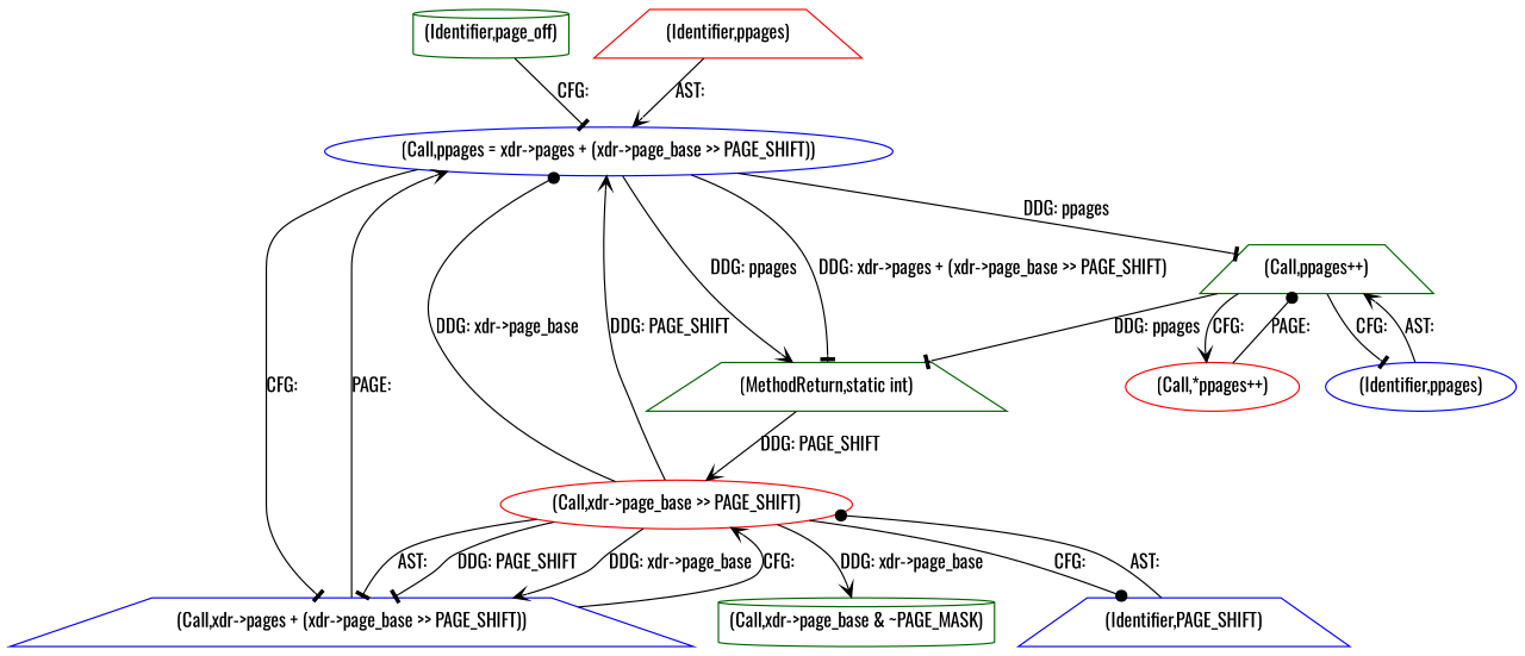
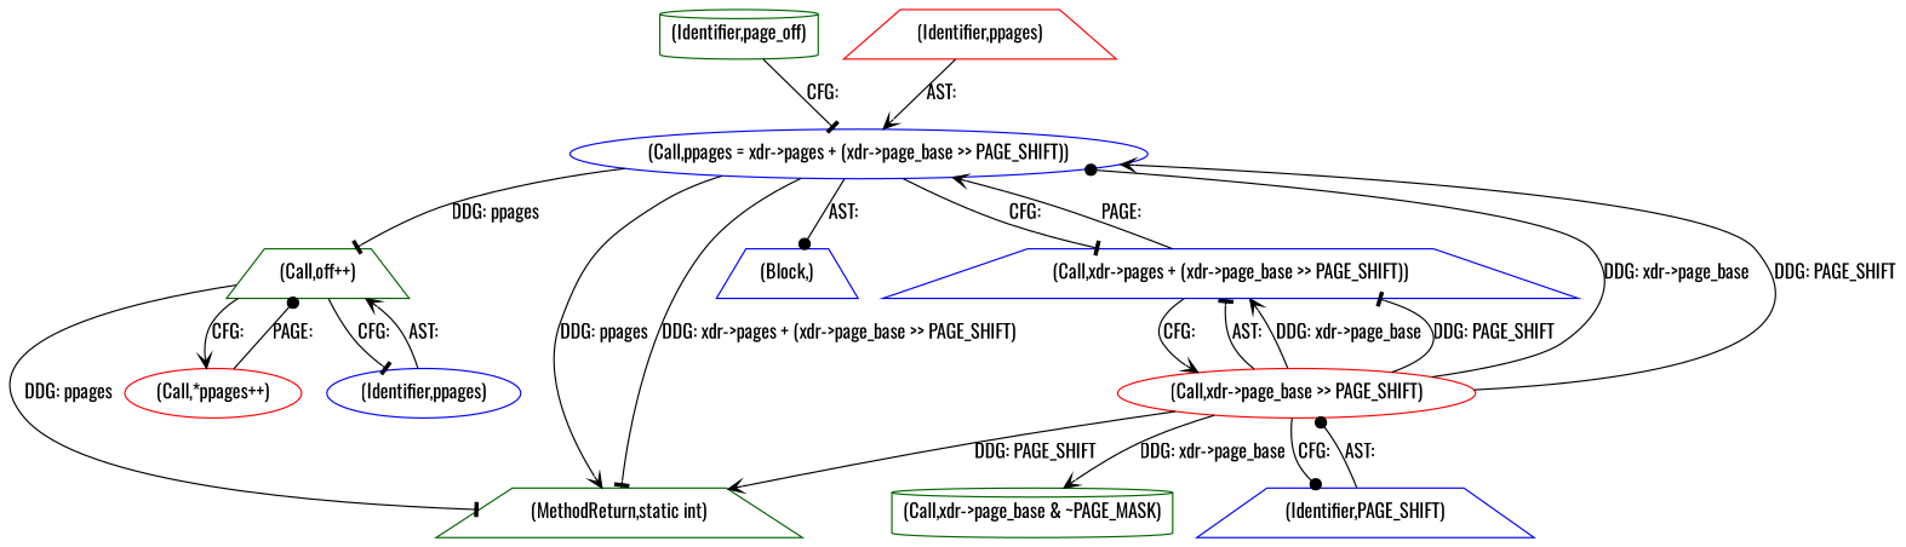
  digraph {
    fontname=Oswald
    node [color=blue fontname=Oswald shape=trapezium]
    edge [arrowhead=vee fontname=Oswald]
    n1 [label="(Call,ppages = xdr->pages + (xdr->page_base >> PAGE_SHIFT))" shape=ellipse]
-   n2 [color=darkgreen label="(Call,ppages++)"]
+   n2 [color=darkgreen label="(Call,off++)"]
    n3 [color=darkgreen label="(MethodReturn,static int)"]
+   n4 [label="(Block,)"]
    n5 [label="(Call,xdr->pages + (xdr->page_base >> PAGE_SHIFT))"]
    n6 [color=red label="(Call,*ppages++)" shape=ellipse]
    n7 [label="(Identifier,ppages)" shape=ellipse]
    n8 [color=red label="(Call,xdr->page_base >> PAGE_SHIFT)" shape=ellipse]
    n9 [color=darkgreen label="(Call,xdr->page_base & ~PAGE_MASK)" shape=cylinder]
    n10 [label="(Identifier,PAGE_SHIFT)"]
    n11 [color=darkgreen label="(Identifier,page_off)" shape=cylinder]
    n12 [color=red label="(Identifier,ppages)"]
    n1 -> n2 [arrowhead=tee label="DDG: ppages"]
    n1 -> n3 [label="DDG: ppages"]
    n1 -> n3 [arrowhead=tee label="DDG: xdr->pages + (xdr->page_base >> PAGE_SHIFT)"]
+   n1 -> n4 [arrowhead=dot label="AST: "]
    n1 -> n5 [arrowhead=tee label="CFG: "]
    n2 -> n3 [arrowhead=tee label="DDG: ppages"]
    n2 -> n6 [label="CFG: "]
    n2 -> n7 [arrowhead=tee label="CFG: "]
    n5 -> n1 [label="PAGE: "]
    n5 -> n8 [label="CFG: "]
    n6 -> n2 [arrowhead=dot label="PAGE: "]
    n7 -> n2 [label="AST: "]
    n8 -> n1 [arrowhead=dot label="DDG: xdr->page_base"]
    n8 -> n1 [label="DDG: PAGE_SHIFT"]
-   n3 -> n8 [label="DDG: PAGE_SHIFT"]
+   n8 -> n3 [label="DDG: PAGE_SHIFT"]
    n8 -> n5 [arrowhead=tee label="AST: "]
    n8 -> n5 [label="DDG: xdr->page_base"]
    n8 -> n5 [arrowhead=tee label="DDG: PAGE_SHIFT"]
    n8 -> n9 [label="DDG: xdr->page_base"]
    n8 -> n10 [arrowhead=dot label="CFG: "]
    n10 -> n8 [arrowhead=dot label="AST: "]
    n11 -> n1 [arrowhead=tee label="CFG: "]
    n12 -> n1 [label="AST: "]
  }
